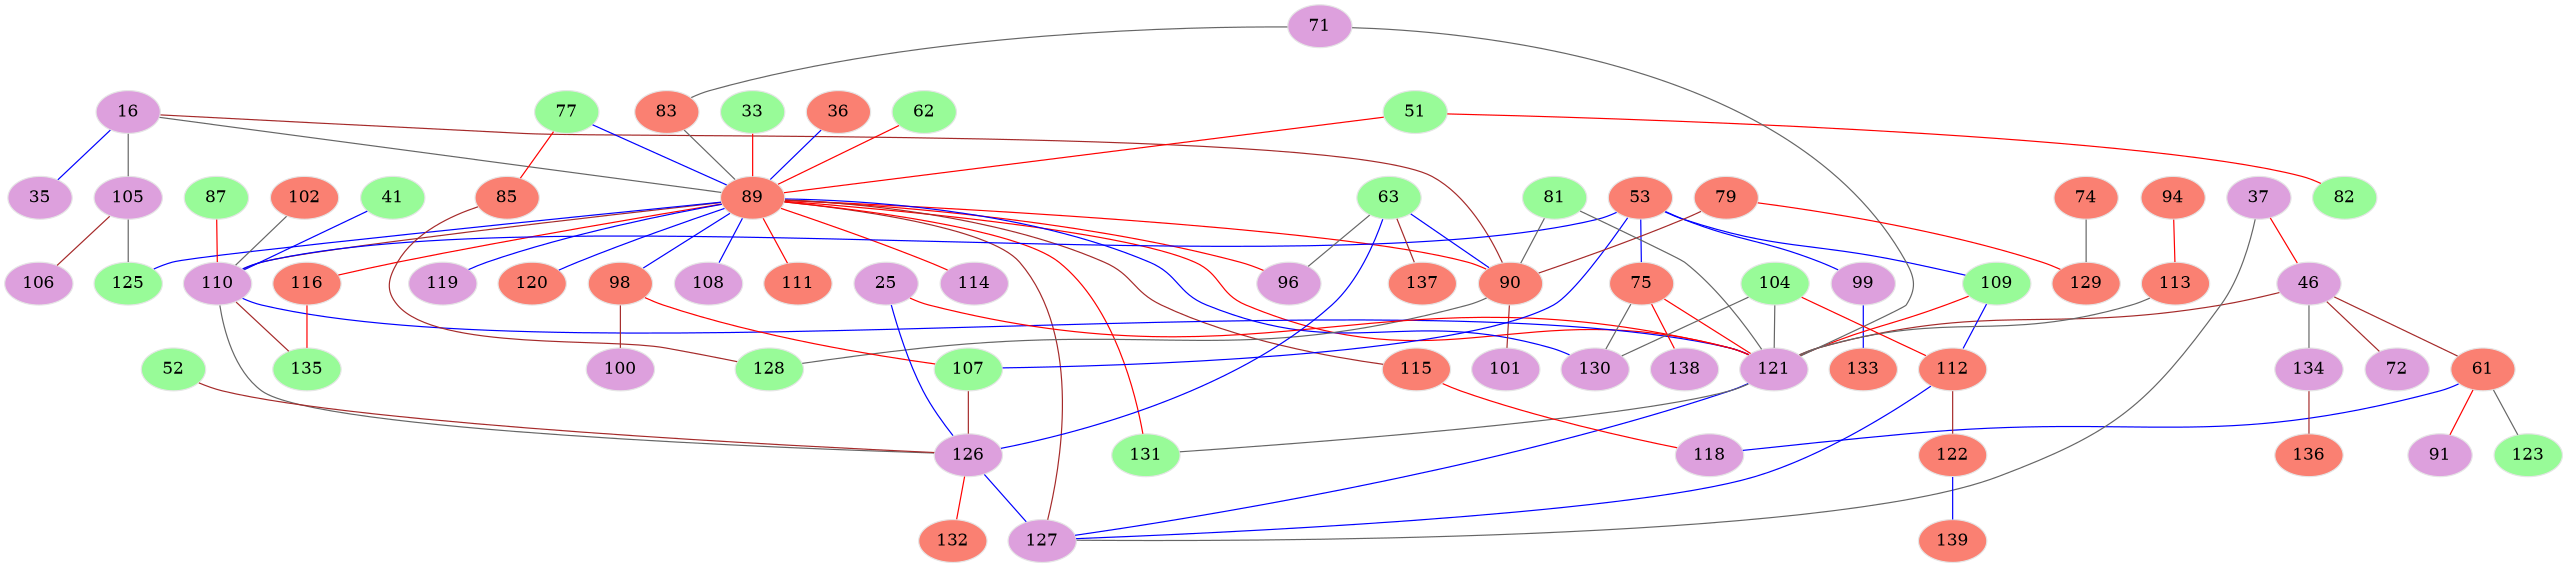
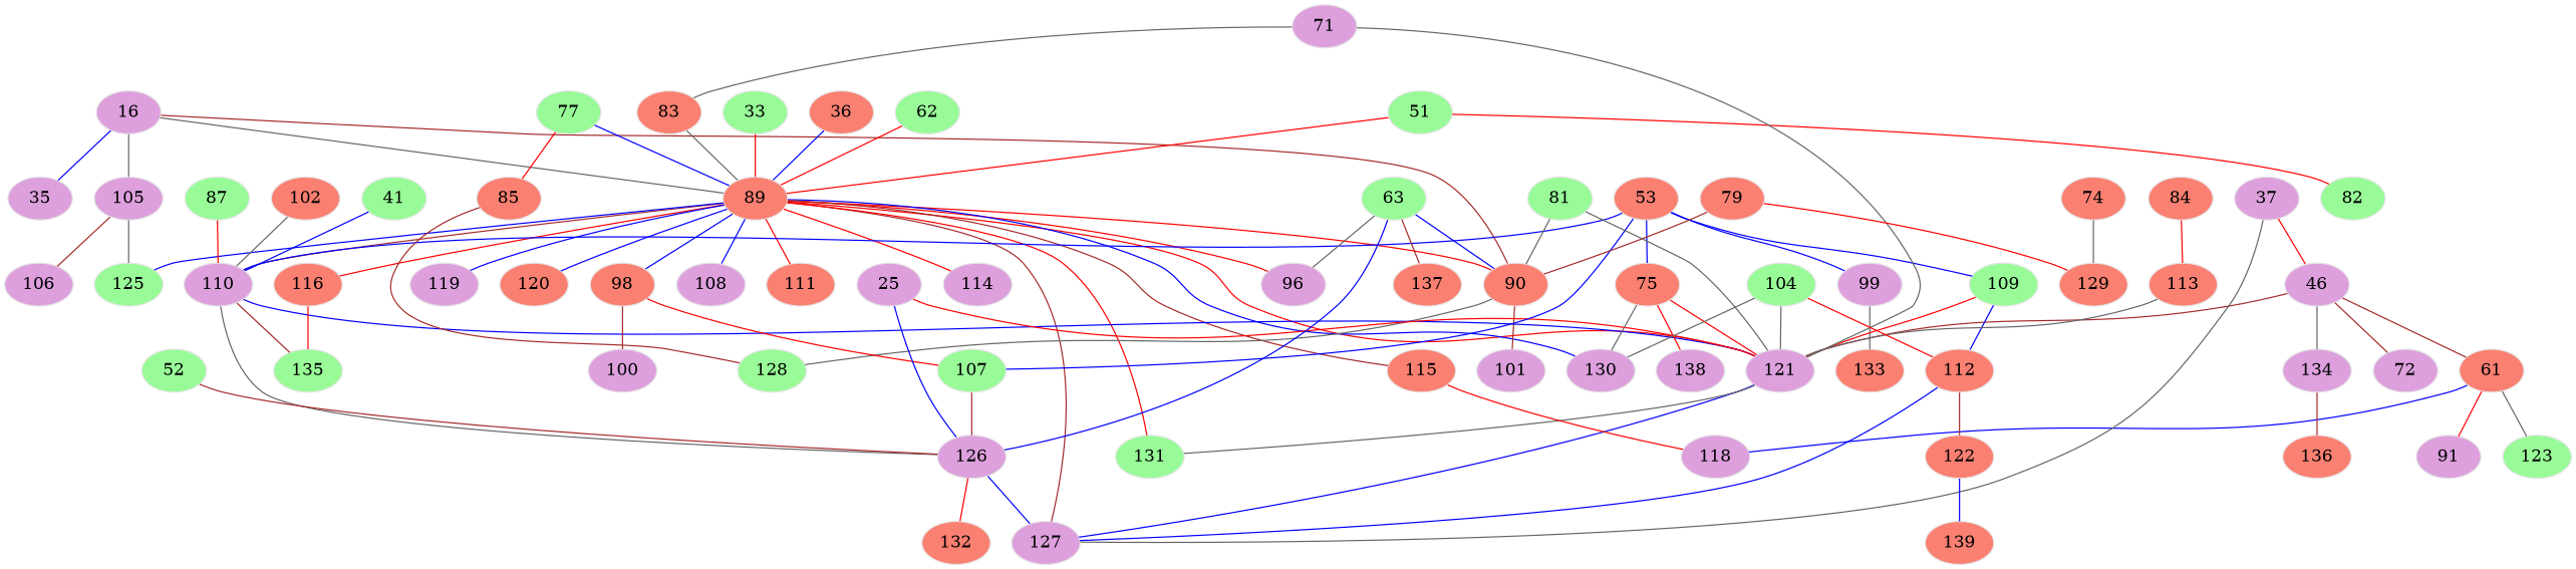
  graph {
    node [color=gray90 fillcolor=salmon style=filled]
    edge [color=blue]
    35 [fillcolor=plum super="+26"]
    16 [fillcolor=plum]
    89 [super="+70+68+69"]
    90 [super="+10"]
    105 [fillcolor=plum super="+60"]
    121 [fillcolor=plum super="+40+97"]
    127 [fillcolor=plum super="+29+80"]
    110 [fillcolor=plum super="+28+30+93+88"]
    96 [fillcolor=plum]
    130 [fillcolor=plum super="+73+95"]
    98 [super="+59+94"]
    108 [fillcolor=plum]
    111
    114 [fillcolor=plum]
    115
    116
    119 [fillcolor=plum]
    120
    125 [fillcolor=palegreen]
    131 [fillcolor=palegreen]
    128 [fillcolor=palegreen]
    101 [fillcolor=plum]
    106 [fillcolor=plum]
    25 [fillcolor=plum]
    126 [fillcolor=plum super="+64+124"]
    132
    33 [fillcolor=palegreen]
    36
    46 [fillcolor=plum super="+17"]
    61 [super="+56+55"]
    72 [fillcolor=plum]
    134 [fillcolor=plum]
    37 [fillcolor=plum]
    135 [fillcolor=palegreen]
    41 [fillcolor=palegreen]
    91 [fillcolor=plum]
    118 [fillcolor=plum]
    123 [fillcolor=palegreen]
    136
    51 [fillcolor=palegreen super="+23"]
    82 [fillcolor=palegreen]
    52 [fillcolor=palegreen]
    75 [super="+4+43"]
    138 [fillcolor=plum]
    53
    99 [fillcolor=plum super="+92"]
    107 [fillcolor=palegreen]
    109 [fillcolor=palegreen super="+86"]
    133
    112
    62 [fillcolor=palegreen]
    63 [fillcolor=palegreen]
    137
    71 [fillcolor=plum]
    83
    129 [super="+45"]
    74
    77 [fillcolor=palegreen]
    85
    79 [super="+34"]
    81 [fillcolor=palegreen super="+9"]
    113 [super="+76"]
-   84 [label=94]
+   84
    87 [fillcolor=palegreen]
    100 [fillcolor=plum]
    102
    104 [fillcolor=palegreen super="+103"]
    122
    139
    16 -- 35 [weight=2]
    16 -- 89 [color=gray40]
    16 -- 90 [color=brown]
    16 -- 105 [color=gray40]
    89 -- 90 [color=red]
    89 -- 121 [color=red]
    89 -- 127 [color=brown weight=3]
    89 -- 110 [color=brown weight=4]
    89 -- 96 [color=red]
    89 -- 130
    89 -- 98 [weight=2]
    89 -- 108
    89 -- 111 [color=red]
    89 -- 114 [color=red]
    89 -- 115 [color=brown]
    89 -- 116 [color=red]
    89 -- 119
    89 -- 120
    89 -- 125
    89 -- 131 [color=red]
    90 -- 128 [color=gray40]
    90 -- 101 [color=brown]
    105 -- 125 [color=gray40]
    105 -- 106 [color=brown]
    121 -- 127
    121 -- 131 [color=gray40]
    110 -- 121 [weight=4]
    110 -- 126 [color=gray40]
    110 -- 135 [color=brown]
    98 -- 107 [color=red]
    98 -- 100 [color=brown]
    115 -- 118 [color=red]
    116 -- 135 [color=red]
    25 -- 121 [color=red]
    25 -- 126
    126 -- 127 [weight=3]
    126 -- 132 [color=red]
    33 -- 89 [color=red]
    36 -- 89
    46 -- 121 [color=brown weight=3]
    46 -- 61 [color=brown]
    46 -- 72 [color=brown]
    46 -- 134 [color=gray40]
    61 -- 91 [color=red]
    61 -- 118
    61 -- 123 [color=gray40]
    134 -- 136 [color=brown]
    37 -- 127 [color=gray40]
    37 -- 46 [color=red]
    41 -- 110
    51 -- 89 [color=red]
    51 -- 82 [color=red]
    52 -- 126 [color=brown]
    75 -- 121 [color=red]
    75 -- 130 [color=gray40]
    75 -- 138 [color=red]
    53 -- 110
    53 -- 75
    53 -- 99
    53 -- 107
    53 -- 109
-   99 -- 133
+   99 -- 133 [color=gray40]
    107 -- 126 [color=brown]
    109 -- 121 [color=red]
    109 -- 112
    112 -- 127
    112 -- 122 [color=brown]
    62 -- 89 [color=red]
    63 -- 90
    63 -- 96 [color=gray40]
    63 -- 126
    63 -- 137 [color=brown]
    71 -- 121 [color=gray40]
    71 -- 83 [color=gray40]
    83 -- 89 [color=gray40]
    74 -- 129 [color=gray40]
    77 -- 89
    77 -- 85 [color=red]
    85 -- 128 [color=brown]
    79 -- 90 [color=brown weight=2]
    79 -- 129 [color=red]
    81 -- 90 [color=gray40]
    81 -- 121 [color=gray40]
    113 -- 121 [color=gray40]
    84 -- 113 [color=red]
    87 -- 110 [color=red]
    102 -- 110 [color=gray40]
    104 -- 121 [color=gray40 weight=2]
    104 -- 130 [color=gray40]
    104 -- 112 [color=red]
    122 -- 139
  }
